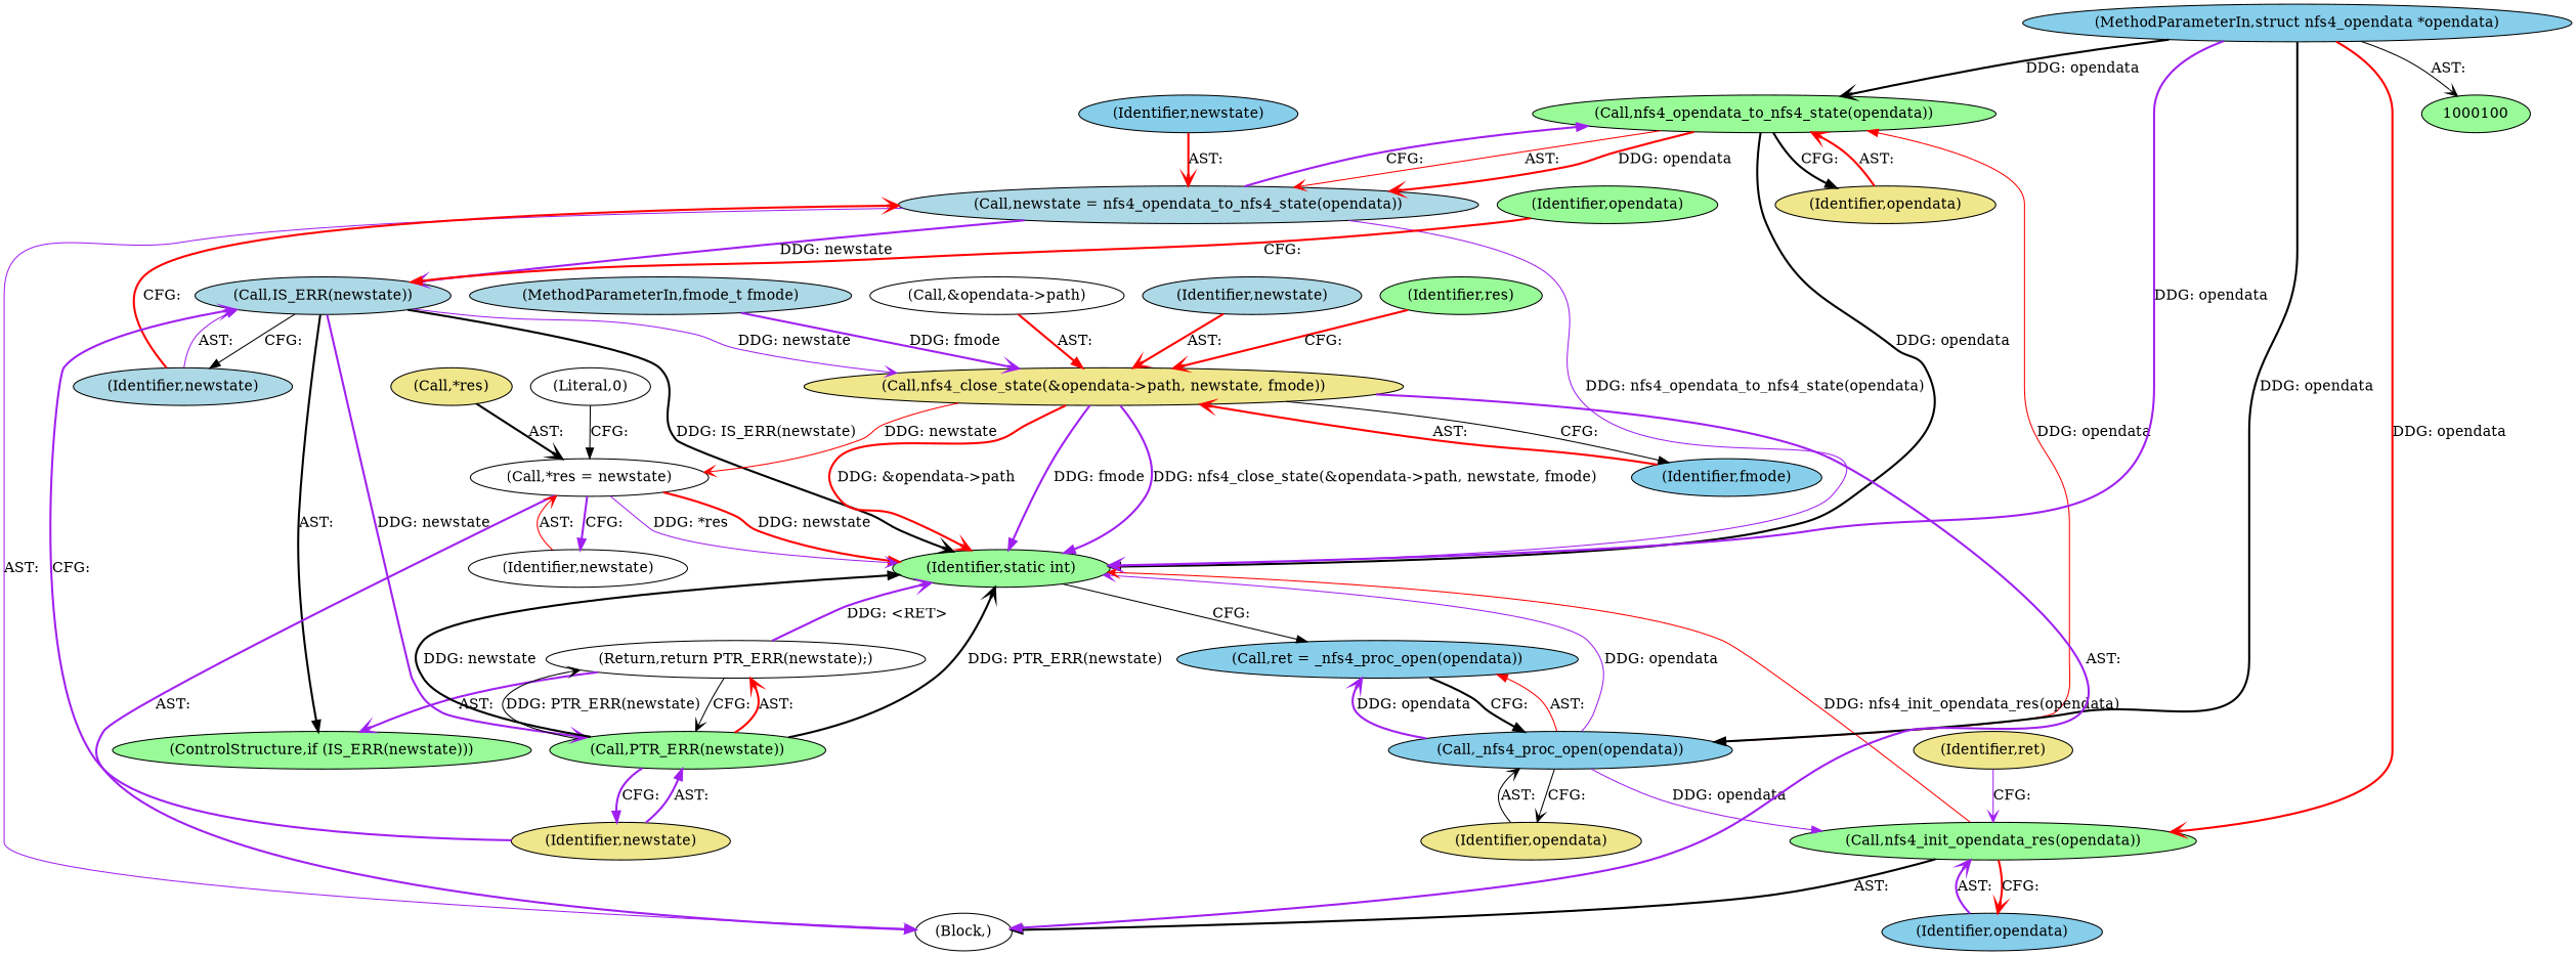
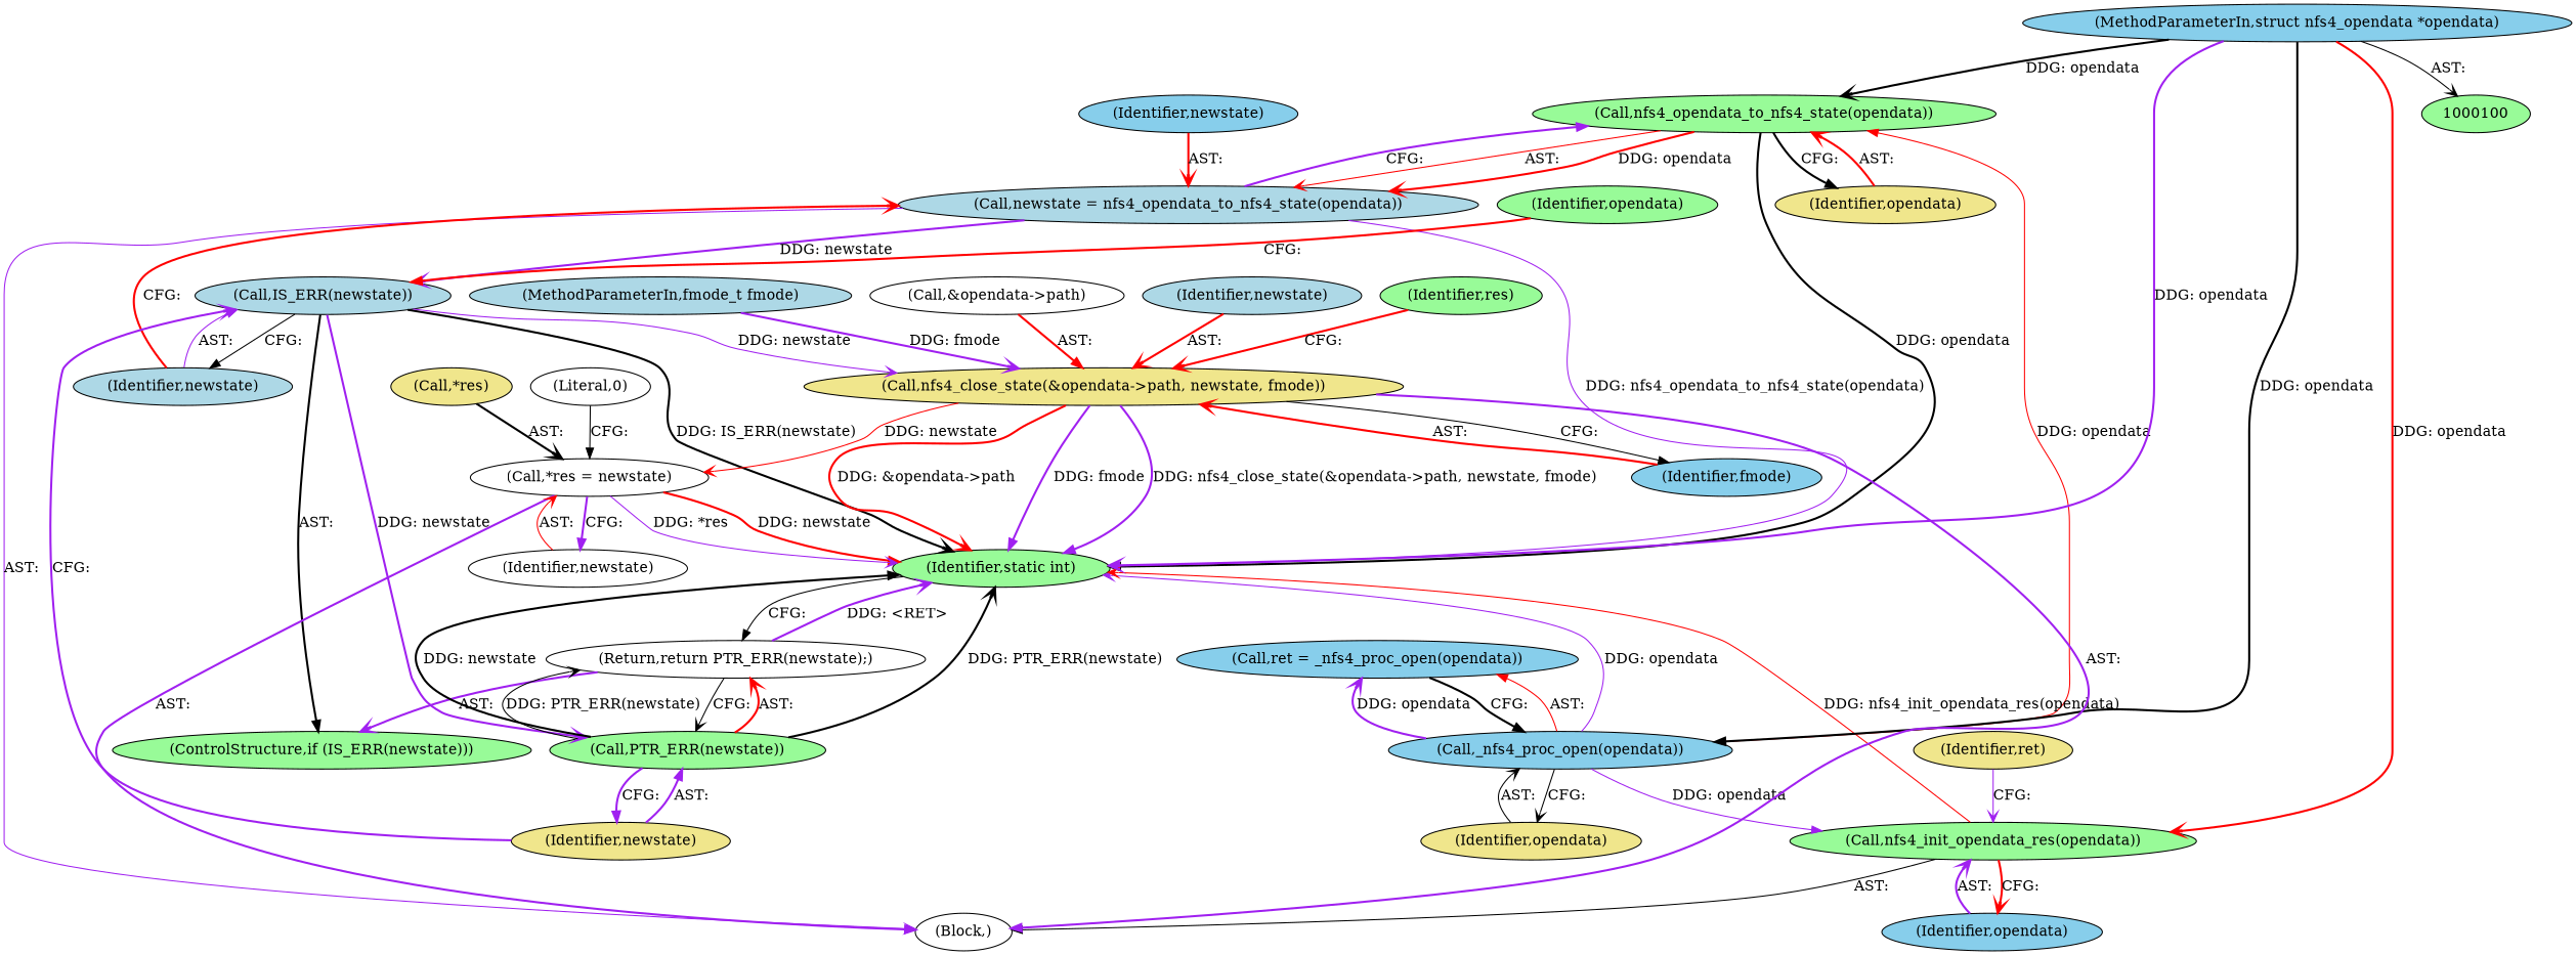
  digraph {
    node [fillcolor=palegreen style=filled]
    edge [arrowhead=vee color=purple style=bold]
    n1 [label="(Call,nfs4_opendata_to_nfs4_state(opendata))"]
    n2 [fillcolor=lightblue label="(Call,newstate = nfs4_opendata_to_nfs4_state(opendata))"]
    n3 [fillcolor=khaki label="(Identifier,opendata)"]
    n4 [label="(Identifier,static int)"]
    n5 [fillcolor=white label="(Block,)"]
    n6 [fillcolor=lightblue label="(Call,IS_ERR(newstate))"]
    n7 [fillcolor=white label="(Return,return PTR_ERR(newstate);)"]
    n8 [fillcolor=skyblue label="(Call,_nfs4_proc_open(opendata))"]
    n9 [fillcolor=skyblue label="(Call,ret = _nfs4_proc_open(opendata))"]
    n10 [fillcolor=khaki label="(Identifier,opendata)"]
    n11 [label="(Call,nfs4_init_opendata_res(opendata))"]
    n12 [fillcolor=skyblue label="(Identifier,opendata)"]
    n13 [fillcolor=skyblue label="(MethodParameterIn,struct nfs4_opendata *opendata)"]
    1000100
    n15 [label="(Call,PTR_ERR(newstate))"]
    n16 [fillcolor=khaki label="(Call,nfs4_close_state(&opendata->path, newstate, fmode))"]
    n17 [fillcolor=lightblue label="(Identifier,newstate)"]
    n18 [label="(ControlStructure,if (IS_ERR(newstate)))"]
    n19 [fillcolor=khaki label="(Identifier,newstate)"]
    n20 [fillcolor=white label="(Call,*res = newstate)"]
    n21 [fillcolor=skyblue label="(Identifier,fmode)"]
    n22 [fillcolor=white label="(Identifier,newstate)"]
    n23 [fillcolor=lightblue label="(Identifier,newstate)"]
    n24 [label="(Identifier,res)"]
    n25 [fillcolor=lightblue label="(MethodParameterIn,fmode_t fmode)"]
    n26 [fillcolor=white label="(Literal,0)"]
    n27 [fillcolor=khaki label="(Call,*res)"]
    n28 [label="(Identifier,opendata)"]
    n29 [fillcolor=skyblue label="(Identifier,newstate)"]
    n30 [fillcolor=khaki label="(Identifier,ret)"]
    n31 [fillcolor=white label="(Call,&opendata->path)"]
    n1 -> n2 [color=red label="AST: " style=solid]
    n1 -> n2 [color=red label="DDG: opendata"]
    n1 -> n3 [arrowhead=normal color=black label="CFG: "]
    n1 -> n4 [arrowhead=normal color=black label="DDG: opendata"]
    n2 -> n1 [arrowhead=normal label="CFG: "]
    n2 -> n4 [arrowhead=normal label="DDG: nfs4_opendata_to_nfs4_state(opendata)" style=solid]
    n2 -> n5 [label="AST: " style=solid]
    n2 -> n6 [label="DDG: newstate"]
    n3 -> n1 [color=red label="AST: "]
-   n4 -> n9 [arrowhead=normal color=black label="CFG: " style=solid]
+   n4 -> n7 [arrowhead=normal color=black label="CFG: " style=solid]
    n6 -> n4 [color=black label="DDG: IS_ERR(newstate)"]
    n6 -> n15 [label="DDG: newstate"]
    n6 -> n16 [label="DDG: newstate" style=solid]
    n6 -> n17 [arrowhead=normal color=black label="CFG: " style=solid]
    n6 -> n18 [arrowhead=normal color=black label="AST: "]
    n7 -> n4 [label="DDG: <RET>"]
    n7 -> n15 [color=black label="CFG: " style=solid]
    n7 -> n18 [label="AST: "]
    n8 -> n1 [arrowhead=normal color=red label="DDG: opendata" style=solid]
    n8 -> n4 [label="DDG: opendata" style=solid]
    n8 -> n9 [arrowhead=normal color=red label="AST: " style=solid]
    n8 -> n9 [label="DDG: opendata"]
    n8 -> n10 [color=black label="CFG: " style=solid]
    n8 -> n11 [arrowhead=normal label="DDG: opendata" style=solid]
    n9 -> n8 [arrowhead=normal color=black label="CFG: "]
    n10 -> n8 [color=black label="AST: " style=solid]
    n11 -> n4 [color=red label="DDG: nfs4_init_opendata_res(opendata)" style=solid]
-   n11 -> n5 [arrowhead=normal color=black label="AST: "]
+   n11 -> n5 [arrowhead=normal color=black label="AST: " style=solid]
    n11 -> n12 [color=red label="CFG: "]
    n12 -> n11 [label="AST: "]
    n13 -> n1 [color=black label="DDG: opendata"]
    n13 -> n4 [label="DDG: opendata"]
    n13 -> n8 [arrowhead=normal color=black label="DDG: opendata"]
    n13 -> n11 [color=red label="DDG: opendata"]
    n13 -> 1000100 [color=black label="AST: " style=solid]
    n15 -> n4 [color=black label="DDG: PTR_ERR(newstate)"]
    n15 -> n4 [arrowhead=normal color=black label="DDG: newstate"]
    n15 -> n7 [color=red label="AST: "]
    n15 -> n7 [color=black label="DDG: PTR_ERR(newstate)" style=solid]
    n15 -> n19 [arrowhead=normal label="CFG: "]
    n16 -> n4 [color=red label="DDG: &opendata->path"]
    n16 -> n4 [arrowhead=normal label="DDG: fmode"]
    n16 -> n4 [arrowhead=normal label="DDG: nfs4_close_state(&opendata->path, newstate, fmode)"]
    n16 -> n5 [arrowhead=normal label="AST: "]
    n16 -> n20 [color=red label="DDG: newstate" style=solid]
    n16 -> n21 [arrowhead=normal color=black label="CFG: " style=solid]
    n17 -> n2 [color=red label="CFG: "]
    n17 -> n6 [arrowhead=normal label="AST: " style=solid]
    n19 -> n6 [label="CFG: "]
    n19 -> n15 [arrowhead=normal label="AST: "]
    n20 -> n4 [arrowhead=normal color=red label="DDG: newstate"]
    n20 -> n4 [label="DDG: *res" style=solid]
    n20 -> n5 [arrowhead=normal label="AST: "]
    n20 -> n22 [arrowhead=normal label="CFG: "]
    n21 -> n16 [color=red label="AST: "]
    n22 -> n20 [color=red label="AST: " style=solid]
    n23 -> n16 [color=red label="AST: "]
    n24 -> n16 [color=red label="CFG: "]
    n25 -> n16 [label="DDG: fmode"]
    n26 -> n20 [arrowhead=normal color=black label="CFG: " style=solid]
    n27 -> n20 [color=black label="AST: "]
    n28 -> n6 [arrowhead=normal color=red label="CFG: "]
    n29 -> n2 [color=red label="AST: "]
    n30 -> n11 [label="CFG: " style=solid]
    n31 -> n16 [arrowhead=normal color=red label="AST: "]
  }
